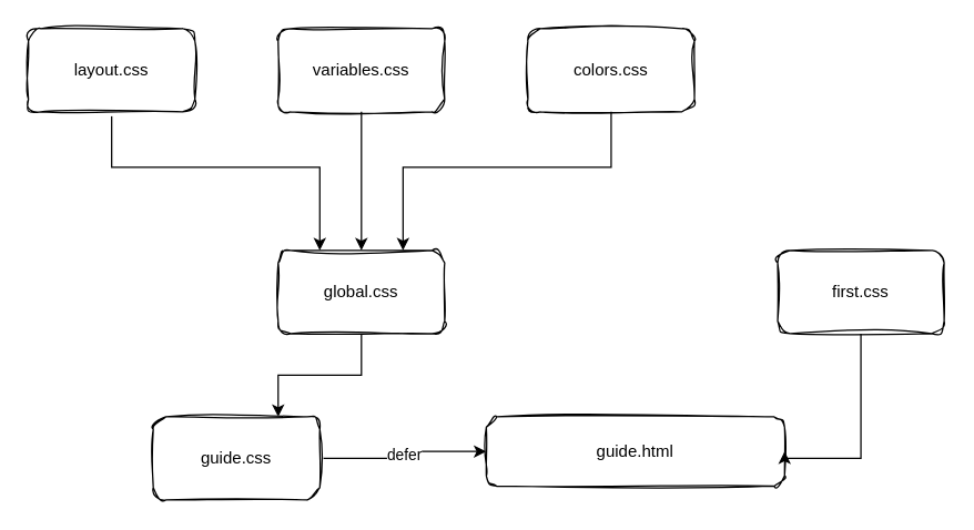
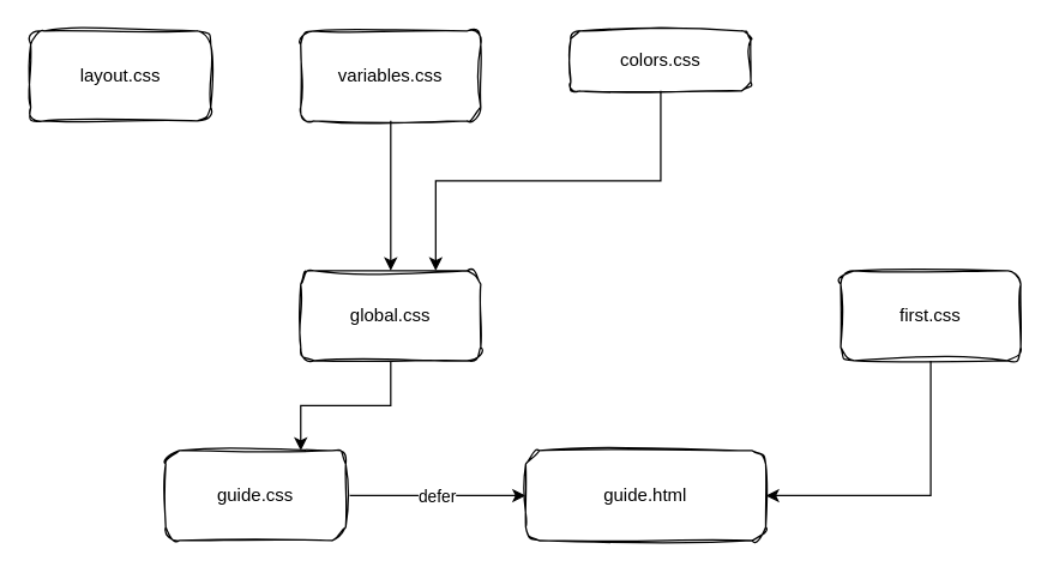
  <mxCell id="0" />
  <mxCell id="1" parent="0" />
  <mxCell id="2" style="edgeStyle=orthogonalEdgeStyle;rounded=0;orthogonalLoop=1;jettySize=auto;html=1;entryX=0.75;entryY=0;entryDx=0;entryDy=0;" edge="1" parent="1" source="3" target="13"><mxGeometry relative="1" as="geometry" /></mxCell>
  <mxCell id="3" value="global.css" style="rounded=1;whiteSpace=wrap;html=1;sketch=1;curveFitting=1;jiggle=2;" vertex="1" parent="1"><mxGeometry x="200" y="180" width="120" height="60" as="geometry" /></mxCell>
  <mxCell id="4" style="edgeStyle=orthogonalEdgeStyle;rounded=0;orthogonalLoop=1;jettySize=auto;html=1;entryX=0.5;entryY=0;entryDx=0;entryDy=0;" edge="1" parent="1" source="5" target="3"><mxGeometry relative="1" as="geometry" /></mxCell>
  <mxCell id="5" value="variables.css" style="rounded=1;whiteSpace=wrap;html=1;sketch=1;curveFitting=1;jiggle=2;" vertex="1" parent="1"><mxGeometry x="200" y="20" width="120" height="60" as="geometry" /></mxCell>
  <mxCell id="6" style="edgeStyle=orthogonalEdgeStyle;rounded=0;orthogonalLoop=1;jettySize=auto;html=1;entryX=0.75;entryY=0;entryDx=0;entryDy=0;" edge="1" parent="1" source="7" target="3"><mxGeometry relative="1" as="geometry"><Array as="points"><mxPoint x="440" y="120" /><mxPoint x="290" y="120" /></Array></mxGeometry></mxCell>
- <mxCell id="7" value="colors.css" style="rounded=1;whiteSpace=wrap;html=1;sketch=1;curveFitting=1;jiggle=2;" vertex="1" parent="1"><mxGeometry x="380" y="20" width="120" height="60" as="geometry" /></mxCell>
- <mxCell id="8" style="edgeStyle=orthogonalEdgeStyle;rounded=0;orthogonalLoop=1;jettySize=auto;html=1;entryX=0.25;entryY=0;entryDx=0;entryDy=0;" edge="1" parent="1" source="9" target="3"><mxGeometry relative="1" as="geometry"><Array as="points"><mxPoint x="80" y="120" /><mxPoint x="230" y="120" /></Array></mxGeometry></mxCell>
+ <mxCell id="7" value="colors.css" style="rounded=1;whiteSpace=wrap;html=1;sketch=1;curveFitting=1;jiggle=2;" vertex="1" parent="1"><mxGeometry x="380" y="20" width="120" height="40" as="geometry" /></mxCell>
  <mxCell id="9" value="layout.css" style="rounded=1;whiteSpace=wrap;html=1;sketch=1;curveFitting=1;jiggle=2;" vertex="1" parent="1"><mxGeometry x="20" y="20" width="120" height="60" as="geometry" /></mxCell>
  <mxCell id="10" value="first.css" style="rounded=1;whiteSpace=wrap;html=1;sketch=1;curveFitting=1;jiggle=2;" vertex="1" parent="1"><mxGeometry x="560" y="180" width="120" height="60" as="geometry" /></mxCell>
  <mxCell id="11" style="edgeStyle=orthogonalEdgeStyle;rounded=0;orthogonalLoop=1;jettySize=auto;html=1;exitX=1;exitY=0.5;exitDx=0;exitDy=0;entryX=0;entryY=0.5;entryDx=0;entryDy=0;" edge="1" parent="1" source="13" target="14"><mxGeometry relative="1" as="geometry" /></mxCell>
  <mxCell id="12" value="defer" style="edgeLabel;html=1;align=center;verticalAlign=middle;resizable=0;points=[];" connectable="0" vertex="1" parent="11"><mxGeometry relative="1" as="geometry"><mxPoint as="offset" /></mxGeometry></mxCell>
  <mxCell id="13" value="guide.css" style="rounded=1;whiteSpace=wrap;html=1;sketch=1;curveFitting=1;jiggle=2;" vertex="1" parent="1"><mxGeometry x="110" y="300" width="120" height="60" as="geometry" /></mxCell>
- <mxCell id="14" value="guide.html" style="rounded=1;whiteSpace=wrap;html=1;sketch=1;curveFitting=1;jiggle=2;" vertex="1" parent="1"><mxGeometry x="350" y="300" width="215" height="50" as="geometry" /></mxCell>
+ <mxCell id="14" value="guide.html" style="rounded=1;whiteSpace=wrap;html=1;sketch=1;curveFitting=1;jiggle=2;" vertex="1" parent="1"><mxGeometry x="350" y="300" width="160" height="60" as="geometry" /></mxCell>
  <mxCell id="15" style="edgeStyle=orthogonalEdgeStyle;rounded=0;orthogonalLoop=1;jettySize=auto;html=1;entryX=1;entryY=0.5;entryDx=0;entryDy=0;" edge="1" parent="1" source="10" target="14"><mxGeometry relative="1" as="geometry"><Array as="points"><mxPoint x="620" y="330" /></Array></mxGeometry></mxCell>
